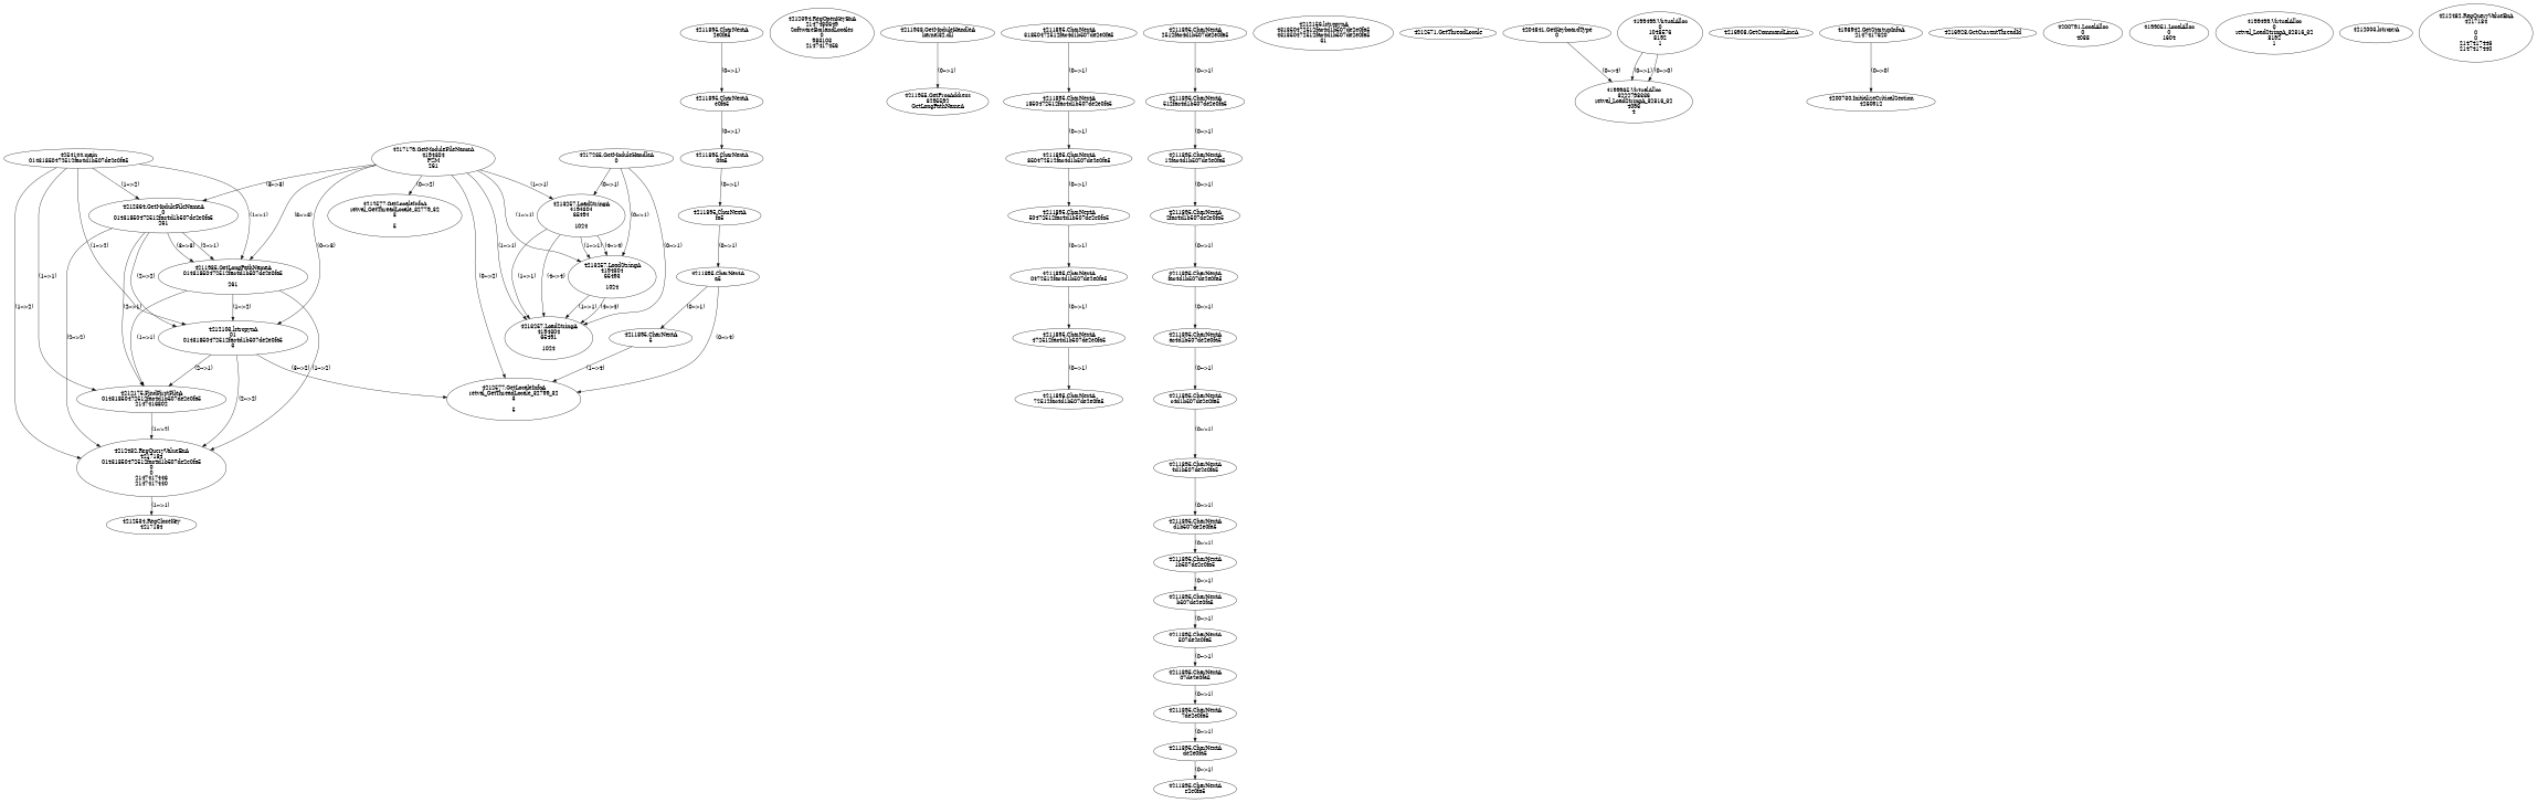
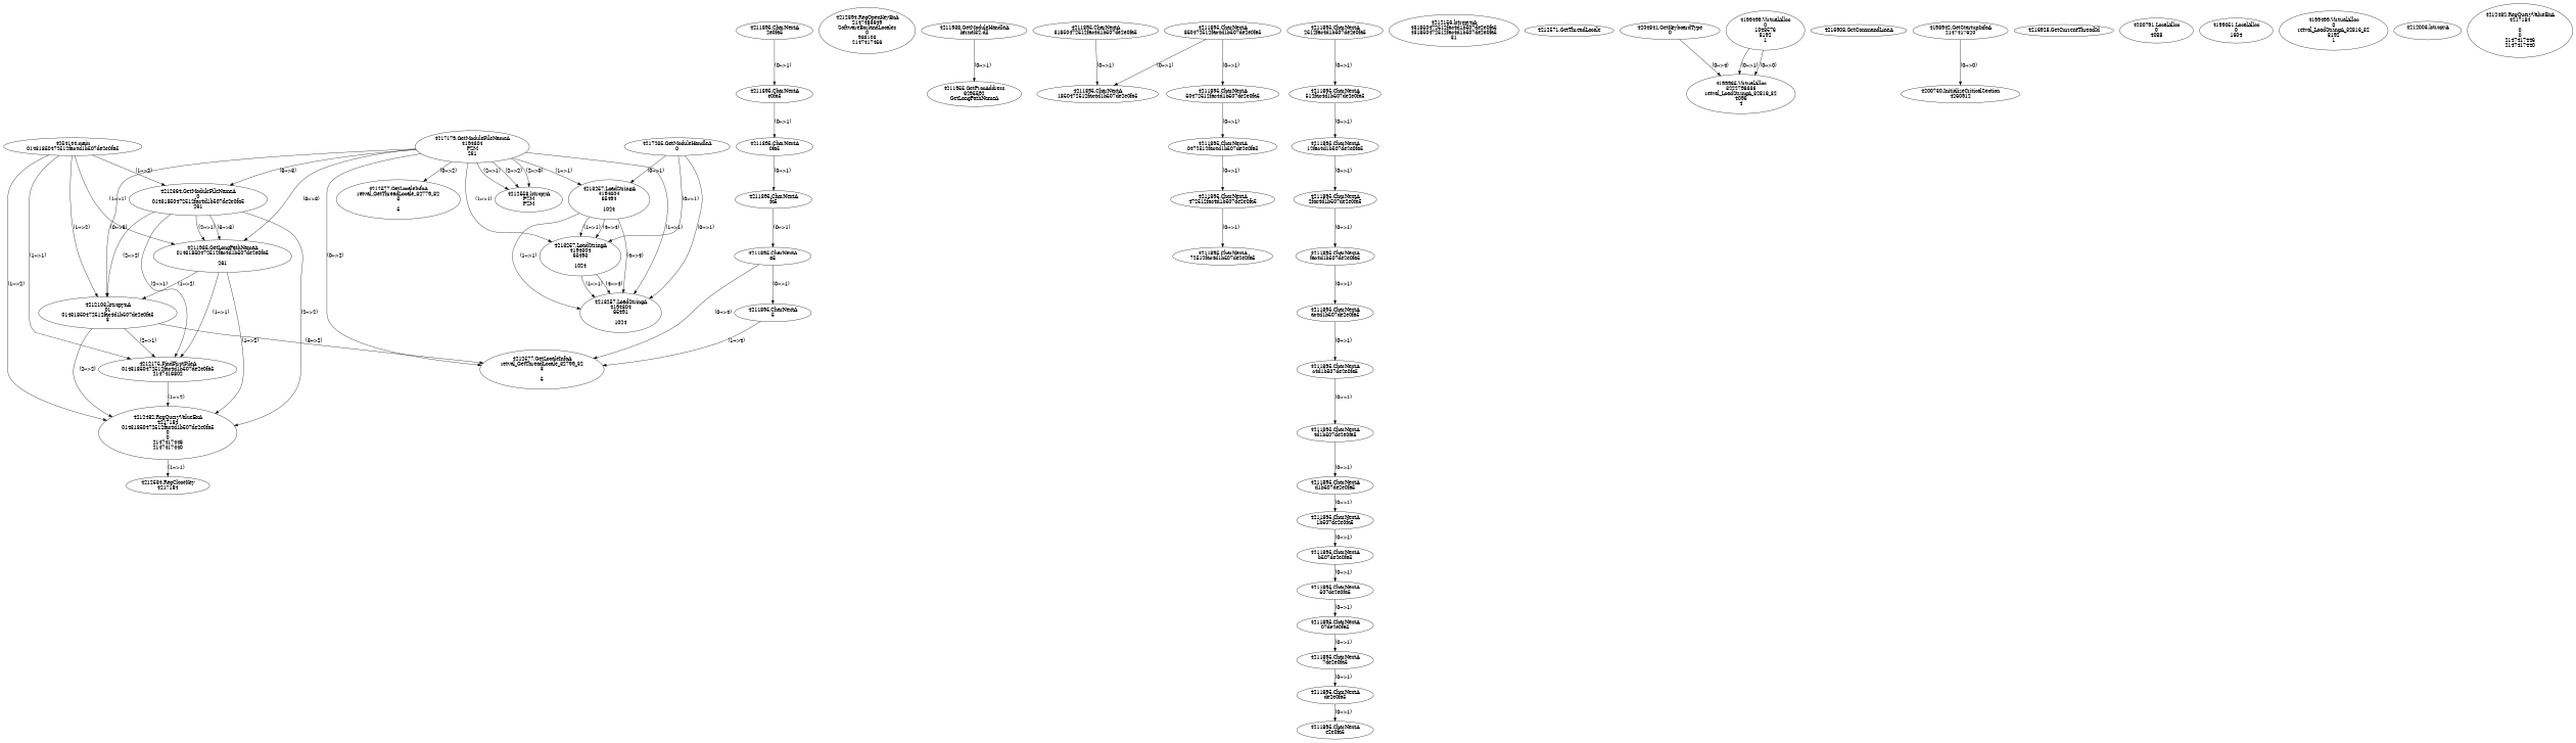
  digraph {
    n1 [label="4254144.main\n01431850472512fac4d1b507de2e0fa5"]
    n2 [label="4212364.GetModuleFileNameA\n0\n01431850472512fac4d1b507de2e0fa5\n261"]
    n3 [label="4211985.GetLongPathNameA\n01431850472512fac4d1b507de2e0fa5\n\n261"]
    n4 [label="4212103.lstrcpynA\n01\n01431850472512fac4d1b507de2e0fa5\n3"]
    n5 [label="4212175.FindFirstFileA\n01431850472512fac4d1b507de2e0fa5\n2147416802"]
    n6 [label="4212482.RegQueryValueExA\n4217184\n01431850472512fac4d1b507de2e0fa5\n0\n0\n2147417446\n2147417440"]
    n7 [label="4212577.GetLocaleInfoA\nretval_GetThreadLocale_32799_32\n3\n\n5"]
    n8 [label="4212534.RegCloseKey\n4217184"]
    n9 [label="4217235.GetModuleHandleA\n0"]
    n10 [label="4213257.LoadStringA\n4194304\n65494\n\n1024"]
    n11 [label="4213257.LoadStringA\n4194304\n65493\n\n1024"]
    n12 [label="4213257.LoadStringA\n4194304\n65491\n\n1024"]
    n13 [label="4217179.GetModuleFileNameA\n4194304\nPZM\n261"]
+   n14 [label="4212558.lstrcpyA\nPZM\nPZM"]
    n15 [label="4212577.GetLocaleInfoA\nretval_GetThreadLocale_32779_32\n3\n\n5"]
    n16 [label="4212394.RegOpenKeyExA\n2147483649\nSoftware\Borland\Locales\n0\n983103\n2147417456"]
    n17 [label="4211938.GetModuleHandleA\nkernel32.dll"]
    n18 [label="4211955.GetProcAddress\n6295592\nGetLongPathNameA"]
    n19 [label="4211895.CharNextA\n31850472512fac4d1b507de2e0fa5"]
    n20 [label="4211895.CharNextA\n1850472512fac4d1b507de2e0fa5"]
    n21 [label="4211895.CharNextA\n850472512fac4d1b507de2e0fa5"]
    n22 [label="4211895.CharNextA\n50472512fac4d1b507de2e0fa5"]
    n23 [label="4211895.CharNextA\n0472512fac4d1b507de2e0fa5"]
    n24 [label="4211895.CharNextA\n472512fac4d1b507de2e0fa5"]
    n25 [label="4211895.CharNextA\n72512fac4d1b507de2e0fa5"]
    n26 [label="4211895.CharNextA\n2512fac4d1b507de2e0fa5"]
    n27 [label="4211895.CharNextA\n512fac4d1b507de2e0fa5"]
    n28 [label="4211895.CharNextA\n12fac4d1b507de2e0fa5"]
    n29 [label="4211895.CharNextA\n2fac4d1b507de2e0fa5"]
    n30 [label="4211895.CharNextA\nfac4d1b507de2e0fa5"]
    n31 [label="4211895.CharNextA\nac4d1b507de2e0fa5"]
    n32 [label="4211895.CharNextA\nc4d1b507de2e0fa5"]
    n33 [label="4211895.CharNextA\n4d1b507de2e0fa5"]
    n34 [label="4211895.CharNextA\nd1b507de2e0fa5"]
    n35 [label="4211895.CharNextA\n1b507de2e0fa5"]
    n36 [label="4211895.CharNextA\nb507de2e0fa5"]
    n37 [label="4211895.CharNextA\n507de2e0fa5"]
    n38 [label="4211895.CharNextA\n07de2e0fa5"]
    n39 [label="4211895.CharNextA\n7de2e0fa5"]
    n40 [label="4211895.CharNextA\nde2e0fa5"]
    n41 [label="4211895.CharNextA\ne2e0fa5"]
    n42 [label="4211895.CharNextA\n2e0fa5"]
    n43 [label="4211895.CharNextA\ne0fa5"]
    n44 [label="4211895.CharNextA\n0fa5"]
    n45 [label="4211895.CharNextA\nfa5"]
    n46 [label="4211895.CharNextA\na5"]
    n47 [label="4211895.CharNextA\n5"]
    n48 [label="4212156.lstrcpynA\n431850472512fac4d1b507de2e0fa5\n431850472512fac4d1b507de2e0fa5\n31"]
    n49 [label="4212571.GetThreadLocale\n"]
    n50 [label="4204841.GetKeyboardType\n0"]
    n51 [label="4199965.VirtualAlloc\n3222798336\nretval_LoadStringA_32816_32\n4096\n4"]
    n52 [label="4216908.GetCommandLineA\n"]
    n53 [label="4198942.GetStartupInfoA\n2147417620"]
    n54 [label="4200730.InitializeCriticalSection\n4260912"]
    n55 [label="4216928.GetCurrentThreadId\n"]
    n56 [label="4200791.LocalAlloc\n0\n4088"]
    n57 [label="4199499.VirtualAlloc\n0\n1048576\n8192\n1"]
    n58 [label="4199051.LocalAlloc\n0\n1604"]
    n59 [label="4199499.VirtualAlloc\n0\nretval_LoadStringA_32816_32\n8192\n1"]
    n60 [label="4212003.lstrcpyA\n\n"]
    n61 [label="4212482.RegQueryValueExA\n4217184\n\n0\n0\n2147417446\n2147417440"]
    n1 -> n2 [label="(1-->2)"]
    n1 -> n3 [label="(1-->1)"]
    n1 -> n4 [label="(1-->2)"]
    n1 -> n5 [label="(1-->1)"]
    n1 -> n6 [label="(1-->2)"]
    n2 -> n3 [label="(2-->1)"]
    n2 -> n3 [label="(3-->3)"]
    n2 -> n4 [label="(2-->2)"]
    n2 -> n5 [label="(2-->1)"]
    n2 -> n6 [label="(2-->2)"]
    n3 -> n4 [label="(1-->2)"]
    n3 -> n5 [label="(1-->1)"]
    n3 -> n6 [label="(1-->2)"]
    n4 -> n5 [label="(2-->1)"]
    n4 -> n6 [label="(2-->2)"]
    n4 -> n7 [label="(3-->2)"]
    n5 -> n6 [label="(1-->2)"]
    n6 -> n8 [label="(1-->1)"]
    n9 -> n10 [label="(0-->1)"]
    n9 -> n11 [label="(0-->1)"]
    n9 -> n12 [label="(0-->1)"]
    n10 -> n11 [label="(1-->1)"]
    n10 -> n11 [label="(4-->4)"]
    n10 -> n12 [label="(1-->1)"]
    n10 -> n12 [label="(4-->4)"]
    n11 -> n12 [label="(1-->1)"]
    n11 -> n12 [label="(4-->4)"]
    n13 -> n2 [label="(3-->3)"]
    n13 -> n3 [label="(3-->3)"]
    n13 -> n4 [label="(0-->3)"]
    n13 -> n7 [label="(0-->2)"]
    n13 -> n10 [label="(1-->1)"]
    n13 -> n11 [label="(1-->1)"]
    n13 -> n12 [label="(1-->1)"]
+   n13 -> n14 [label="(2-->1)"]
+   n13 -> n14 [label="(2-->2)"]
+   n13 -> n14 [label="(2-->0)"]
    n13 -> n15 [label="(0-->2)"]
    n17 -> n18 [label="(0-->1)"]
    n19 -> n20 [label="(0-->1)"]
-   n20 -> n21 [label="(0-->1)"]
+   n21 -> n20 [label="(0-->1)"]
    n21 -> n22 [label="(0-->1)"]
    n22 -> n23 [label="(0-->1)"]
    n23 -> n24 [label="(0-->1)"]
    n24 -> n25 [label="(0-->1)"]
    n26 -> n27 [label="(0-->1)"]
    n27 -> n28 [label="(0-->1)"]
    n28 -> n29 [label="(0-->1)"]
    n29 -> n30 [label="(0-->1)"]
    n30 -> n31 [label="(0-->1)"]
    n31 -> n32 [label="(0-->1)"]
    n32 -> n33 [label="(0-->1)"]
    n33 -> n34 [label="(0-->1)"]
    n34 -> n35 [label="(0-->1)"]
    n35 -> n36 [label="(0-->1)"]
    n36 -> n37 [label="(0-->1)"]
    n37 -> n38 [label="(0-->1)"]
    n38 -> n39 [label="(0-->1)"]
    n39 -> n40 [label="(0-->1)"]
    n40 -> n41 [label="(0-->1)"]
    n42 -> n43 [label="(0-->1)"]
    n43 -> n44 [label="(0-->1)"]
    n44 -> n45 [label="(0-->1)"]
    n45 -> n46 [label="(0-->1)"]
    n46 -> n7 [label="(0-->4)"]
    n46 -> n47 [label="(0-->1)"]
    n47 -> n7 [label="(1-->4)"]
    n50 -> n51 [label="(0-->4)"]
    n53 -> n54 [label="(0-->0)"]
    n57 -> n51 [label="(0-->1)"]
    n57 -> n51 [label="(0-->0)"]
  }
